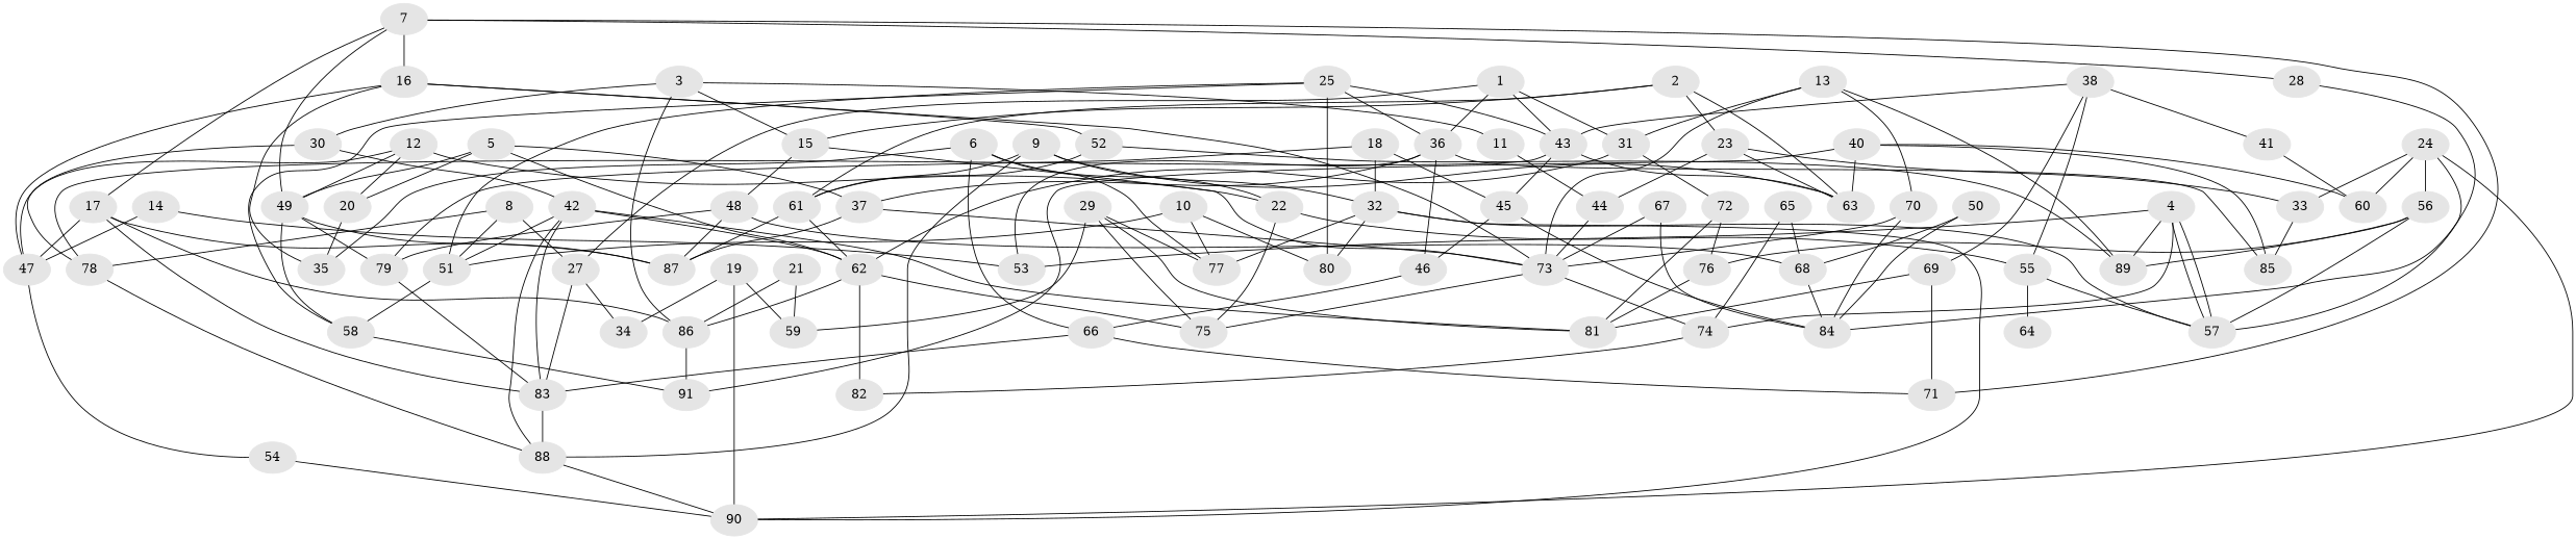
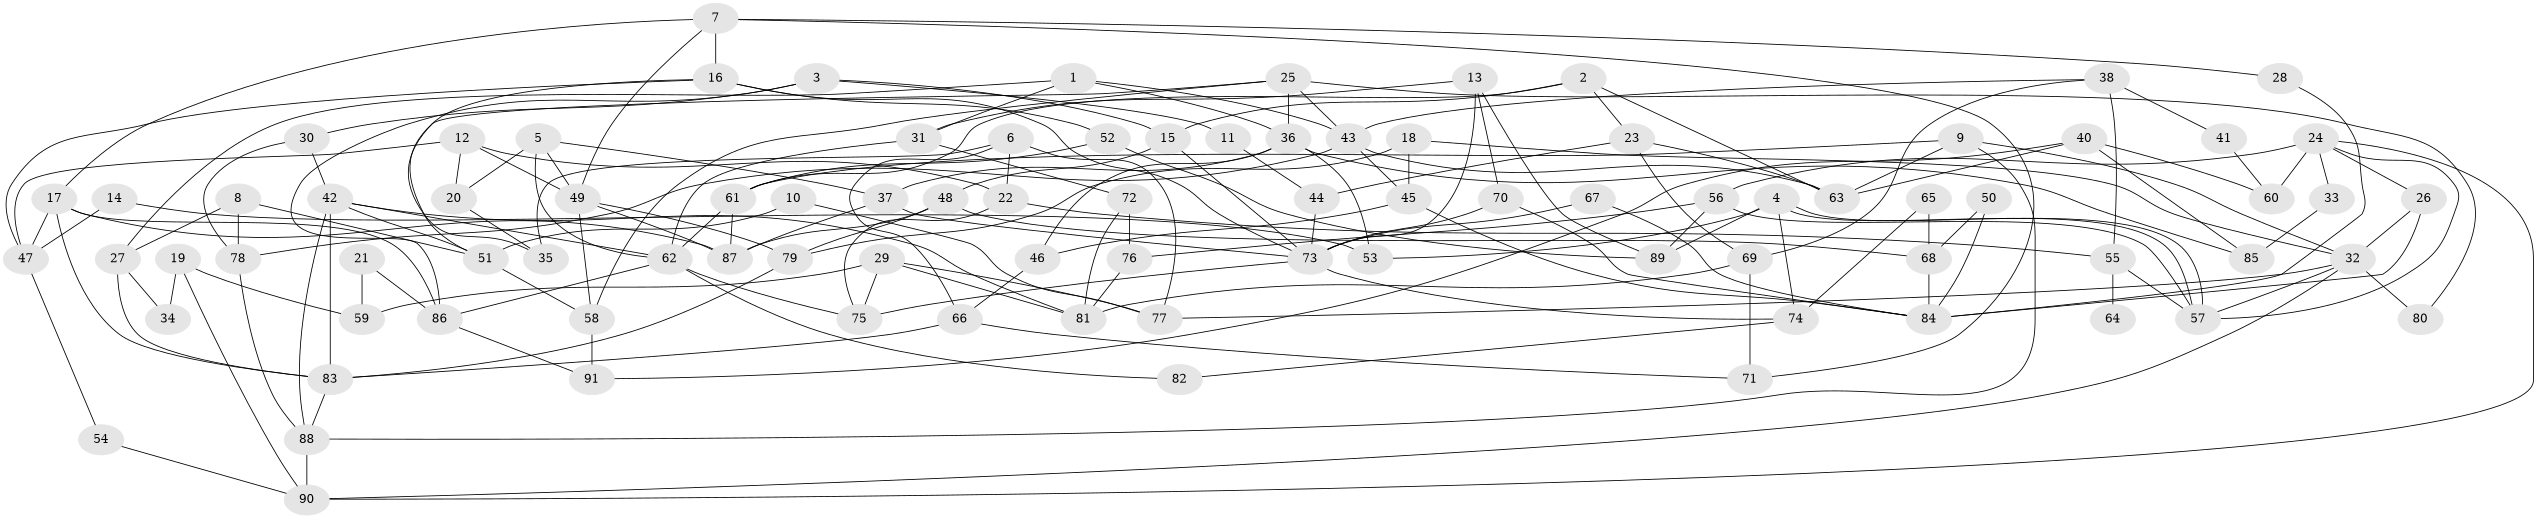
  graph {
    node [color=gray90 style=filled]
    1
    27
    31
    36
    43
    83
    34
    62
    72
    53
    37
    85
    46
    63
    78
    45
    2
    15
    23
    61
    73
    48
    44
    69
    87
    3
    11
    30
    86
    42
    91
    4
    57
    74
    89
    82
    5
    20
    49
    35
    79
    58
    75
    6
    22
    66
    77
    55
    71
    7
    16
    17
    28
    47
    52
    84
    8
    51
    88
    9
    32
    80
    90
    10
    12
    54
    13
    70
    14
    68
    18
    19
    59
    21
    64
    81
    24
+   26
    33
    56
    60
    76
    25
    29
    38
    41
    40
    50
    65
    67
    1 -- 27
    1 -- 31
    1 -- 36
    1 -- 43
    27 -- 83
    27 -- 34
    31 -- 62
    31 -- 72
    36 -- 53
    36 -- 37
    36 -- 85
    36 -- 46
    43 -- 63
    43 -- 78
    43 -- 45
    83 -- 88
    62 -- 86
    62 -- 82
    62 -- 75
    72 -- 81
    72 -- 76
    37 -- 73
    37 -- 87
    46 -- 66
    78 -- 88
    45 -- 46
    45 -- 84
    2 -- 63
    2 -- 15
    2 -- 23
    2 -- 61
    15 -- 73
    15 -- 48
    23 -- 63
    23 -- 44
-   23 -- 33
+   23 -- 69
    61 -- 62
    61 -- 87
    73 -- 74
    73 -- 75
    48 -- 87
    48 -- 79
    48 -- 68
    44 -- 73
    69 -- 71
    69 -- 81
    3 -- 15
    3 -- 11
    3 -- 30
    3 -- 86
    11 -- 44
    30 -- 78
    30 -- 42
    86 -- 91
    42 -- 83
    42 -- 62
    42 -- 51
    42 -- 88
    42 -- 81
    4 -- 53
    4 -- 57
    4 -- 57
    4 -- 74
    4 -- 89
    74 -- 82
    5 -- 62
    5 -- 37
    5 -- 20
    5 -- 49
    20 -- 35
    49 -- 87
    49 -- 79
    49 -- 58
    79 -- 83
    58 -- 91
    6 -- 35
    6 -- 22
    6 -- 66
    6 -- 77
    22 -- 75
    22 -- 55
    66 -- 83
    66 -- 71
    55 -- 57
    55 -- 64
    7 -- 49
    7 -- 71
    7 -- 16
    7 -- 17
    7 -- 28
    16 -- 73
    16 -- 35
    16 -- 47
    16 -- 52
    17 -- 83
    17 -- 87
    17 -- 86
    17 -- 47
    28 -- 84
    47 -- 54
    52 -- 61
    52 -- 89
    8 -- 27
    8 -- 78
    8 -- 51
    51 -- 58
    88 -- 90
    9 -- 63
    9 -- 61
    9 -- 88
    9 -- 32
    32 -- 57
    32 -- 77
    32 -- 80
    32 -- 90
    10 -- 77
    10 -- 51
-   10 -- 80
    12 -- 20
    12 -- 49
    12 -- 22
    12 -- 47
    54 -- 90
    13 -- 31
    13 -- 73
    13 -- 89
    13 -- 70
    70 -- 73
    70 -- 84
    14 -- 53
    14 -- 47
    68 -- 84
    18 -- 45
    18 -- 79
    18 -- 32
    19 -- 34
    19 -- 90
    19 -- 59
    21 -- 86
    21 -- 59
    24 -- 57
    24 -- 90
+   24 -- 26
    24 -- 33
    24 -- 56
    24 -- 60
+   26 -- 84
+   26 -- 32
    33 -- 85
    56 -- 57
    56 -- 89
    56 -- 76
    76 -- 81
    25 -- 36
    25 -- 43
    25 -- 58
    25 -- 51
    25 -- 80
    29 -- 75
    29 -- 77
    29 -- 59
    29 -- 81
    38 -- 43
    38 -- 69
    38 -- 55
    38 -- 41
    41 -- 60
    40 -- 85
    40 -- 63
    40 -- 91
    40 -- 60
    50 -- 84
    50 -- 68
    65 -- 74
    65 -- 68
    67 -- 73
    67 -- 84
  }
